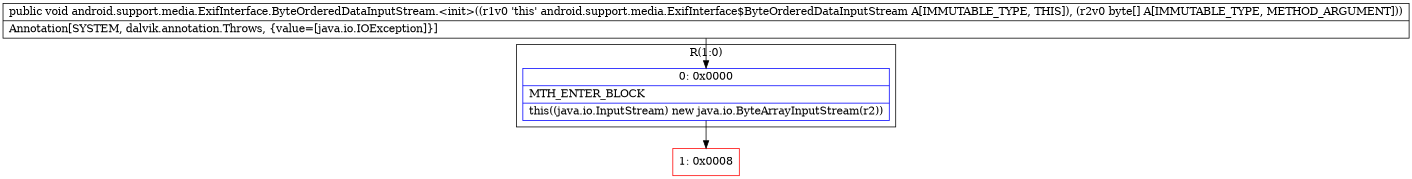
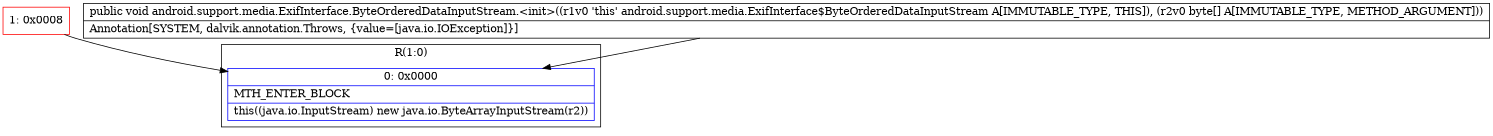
  digraph {
    node [shape=record]
    n1 [color=blue label="{0\:\ 0x0000|MTH_ENTER_BLOCK\l|this((java.io.InputStream) new java.io.ByteArrayInputStream(r2))\l}"]
    n2 [color=red label="{1\:\ 0x0008}"]
    n3 [label="{public void android.support.media.ExifInterface.ByteOrderedDataInputStream.\<init\>((r1v0 'this' android.support.media.ExifInterface$ByteOrderedDataInputStream A[IMMUTABLE_TYPE, THIS]), (r2v0 byte[] A[IMMUTABLE_TYPE, METHOD_ARGUMENT]))  | Annotation[SYSTEM, dalvik.annotation.Throws, \{value=[java.io.IOException]\}]\l}"]
    subgraph cluster_1 {
      label="R(1:0)"
      n1
    }
-   n1 -> n2
+   n2 -> n1
    n3 -> n1
  }
